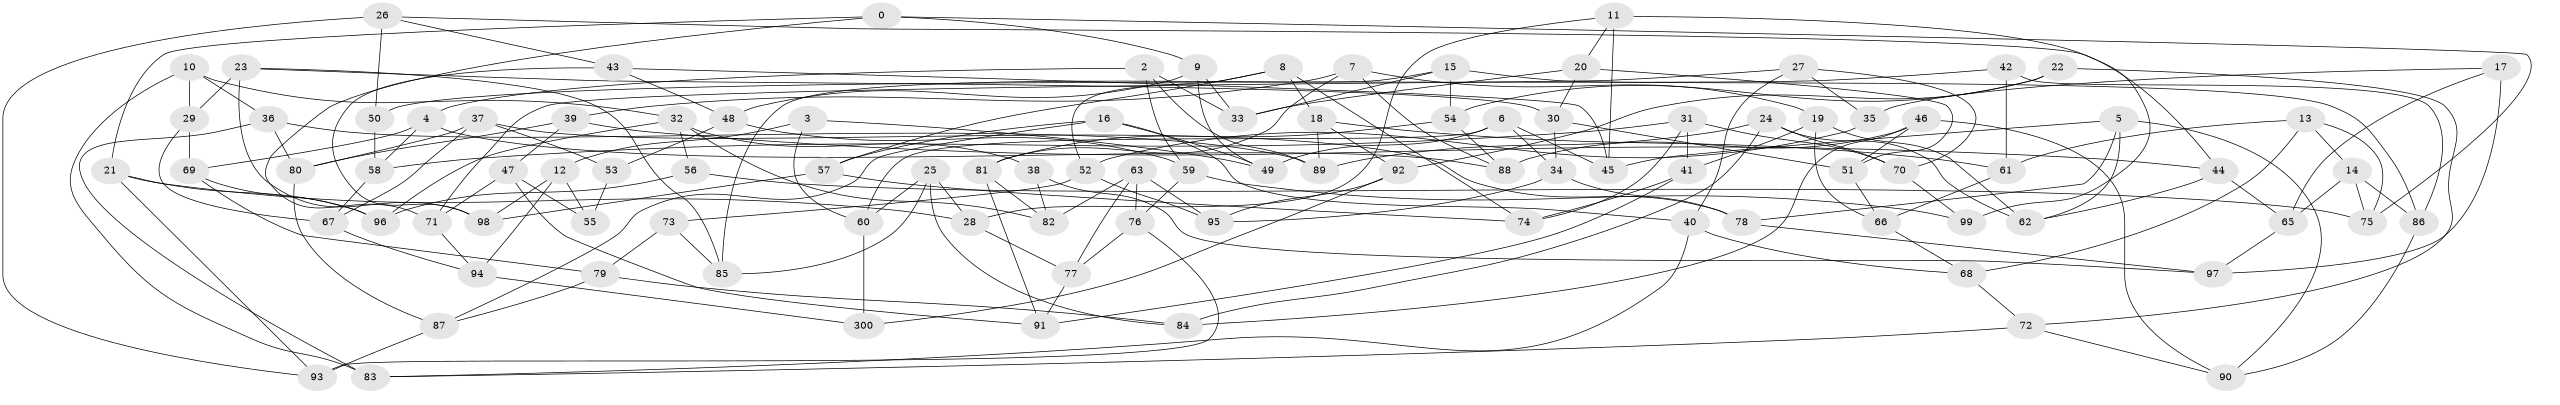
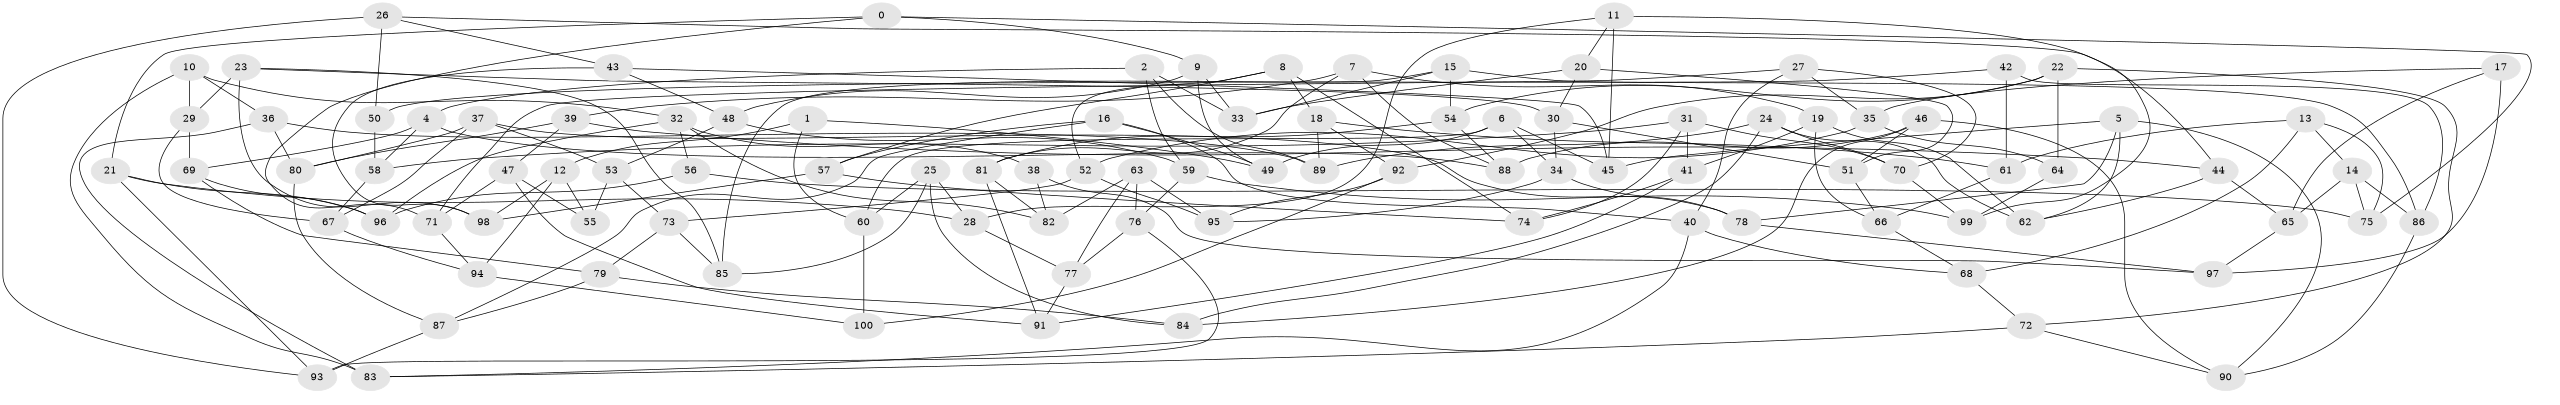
  graph {
    node [color=gray90 style=filled]
    n1 [label=0]
    9
    21
    71
    75
    33
    49
    48
    28
    93
    96
    94
    2
    4
    59
    89
    58
    69
    88
    99
    76
-   3
+   3 [label=1]
    12
    60
    55
    98
-   100 [label=300]
+   100
+   64
    67
    79
    5
    45
    62
    78
    90
    97
    6
    34
    95
    7
    19
    39
    81
    41
    66
    44
    80
    47
    82
    91
    8
    18
    52
    57
    74
    61
    92
    73
    53
    10
    29
    36
    83
    32
    38
    11
    20
    30
    51
    77
    13
    14
    68
    65
    86
    72
    15
    54
    85
    16
    40
    87
    17
    35
    50
    22
    23
    24
    70
    84
    25
    26
    43
    27
    31
    56
    37
    42
    46
    63
    n1 -- 9
    n1 -- 21
    n1 -- 71
    n1 -- 75
    9 -- 33
    9 -- 49
    9 -- 48
    21 -- 28
    21 -- 93
    21 -- 96
    71 -- 94
    48 -- 59
    48 -- 53
    28 -- 77
    94 -- 100
    2 -- 33
    2 -- 4
    2 -- 59
    2 -- 89
    4 -- 58
    4 -- 69
    4 -- 88
    59 -- 99
    59 -- 76
    58 -- 67
    69 -- 96
    69 -- 79
    76 -- 93
    76 -- 77
    3 -- 49
    3 -- 12
    3 -- 60
    12 -- 94
    12 -- 55
    12 -- 98
    60 -- 100
+   64 -- 99
    67 -- 94
    79 -- 87
    79 -- 84
    5 -- 45
    5 -- 62
    5 -- 78
    5 -- 90
    78 -- 97
    6 -- 49
    6 -- 60
    6 -- 45
    6 -- 34
    34 -- 78
    34 -- 95
    7 -- 88
    7 -- 19
    7 -- 39
    7 -- 81
    19 -- 62
    19 -- 41
    19 -- 66
    39 -- 44
    39 -- 80
    39 -- 47
    81 -- 82
    81 -- 91
    41 -- 91
    41 -- 74
    66 -- 68
    44 -- 62
    44 -- 65
    80 -- 87
    47 -- 71
    47 -- 55
    47 -- 91
    8 -- 18
    8 -- 52
    8 -- 57
    8 -- 74
    18 -- 89
    18 -- 61
    18 -- 92
    52 -- 95
    52 -- 73
    57 -- 98
    57 -- 74
    61 -- 66
    92 -- 100
    92 -- 95
    73 -- 79
    73 -- 85
    53 -- 55
+   53 -- 73
    10 -- 29
    10 -- 36
    10 -- 83
    10 -- 32
    29 -- 69
    29 -- 67
    36 -- 89
    36 -- 80
    36 -- 83
    32 -- 96
    32 -- 82
    32 -- 38
    32 -- 56
    38 -- 97
    38 -- 82
    11 -- 28
    11 -- 99
    11 -- 45
    11 -- 20
    20 -- 33
    20 -- 30
    20 -- 51
    30 -- 34
    30 -- 51
    51 -- 66
    77 -- 91
    13 -- 75
    13 -- 61
    13 -- 14
    13 -- 68
    14 -- 75
    14 -- 65
    14 -- 86
    68 -- 72
    65 -- 97
    86 -- 90
    72 -- 90
    72 -- 83
    15 -- 33
    15 -- 86
    15 -- 54
    15 -- 85
    54 -- 88
    54 -- 81
    16 -- 49
    16 -- 57
    16 -- 40
    16 -- 87
    40 -- 83
    40 -- 68
    87 -- 93
    17 -- 97
    17 -- 65
    17 -- 35
+   35 -- 64
    35 -- 52
    50 -- 58
+   22 -- 64
    22 -- 92
    22 -- 72
    22 -- 54
    23 -- 98
    23 -- 29
    23 -- 30
    23 -- 85
    24 -- 89
    24 -- 62
    24 -- 70
    24 -- 84
    70 -- 99
    25 -- 28
    25 -- 60
    25 -- 85
    25 -- 84
    26 -- 93
    26 -- 44
    26 -- 50
    26 -- 43
    43 -- 48
    43 -- 98
    43 -- 45
    27 -- 71
    27 -- 40
    27 -- 35
    27 -- 70
    31 -- 58
    31 -- 41
    31 -- 74
    31 -- 70
    56 -- 75
    56 -- 96
    37 -- 67
    37 -- 78
    37 -- 80
    37 -- 53
    42 -- 61
    42 -- 86
    42 -- 50
    46 -- 88
    46 -- 90
    46 -- 51
    46 -- 84
    63 -- 76
    63 -- 95
    63 -- 82
    63 -- 77
  }
